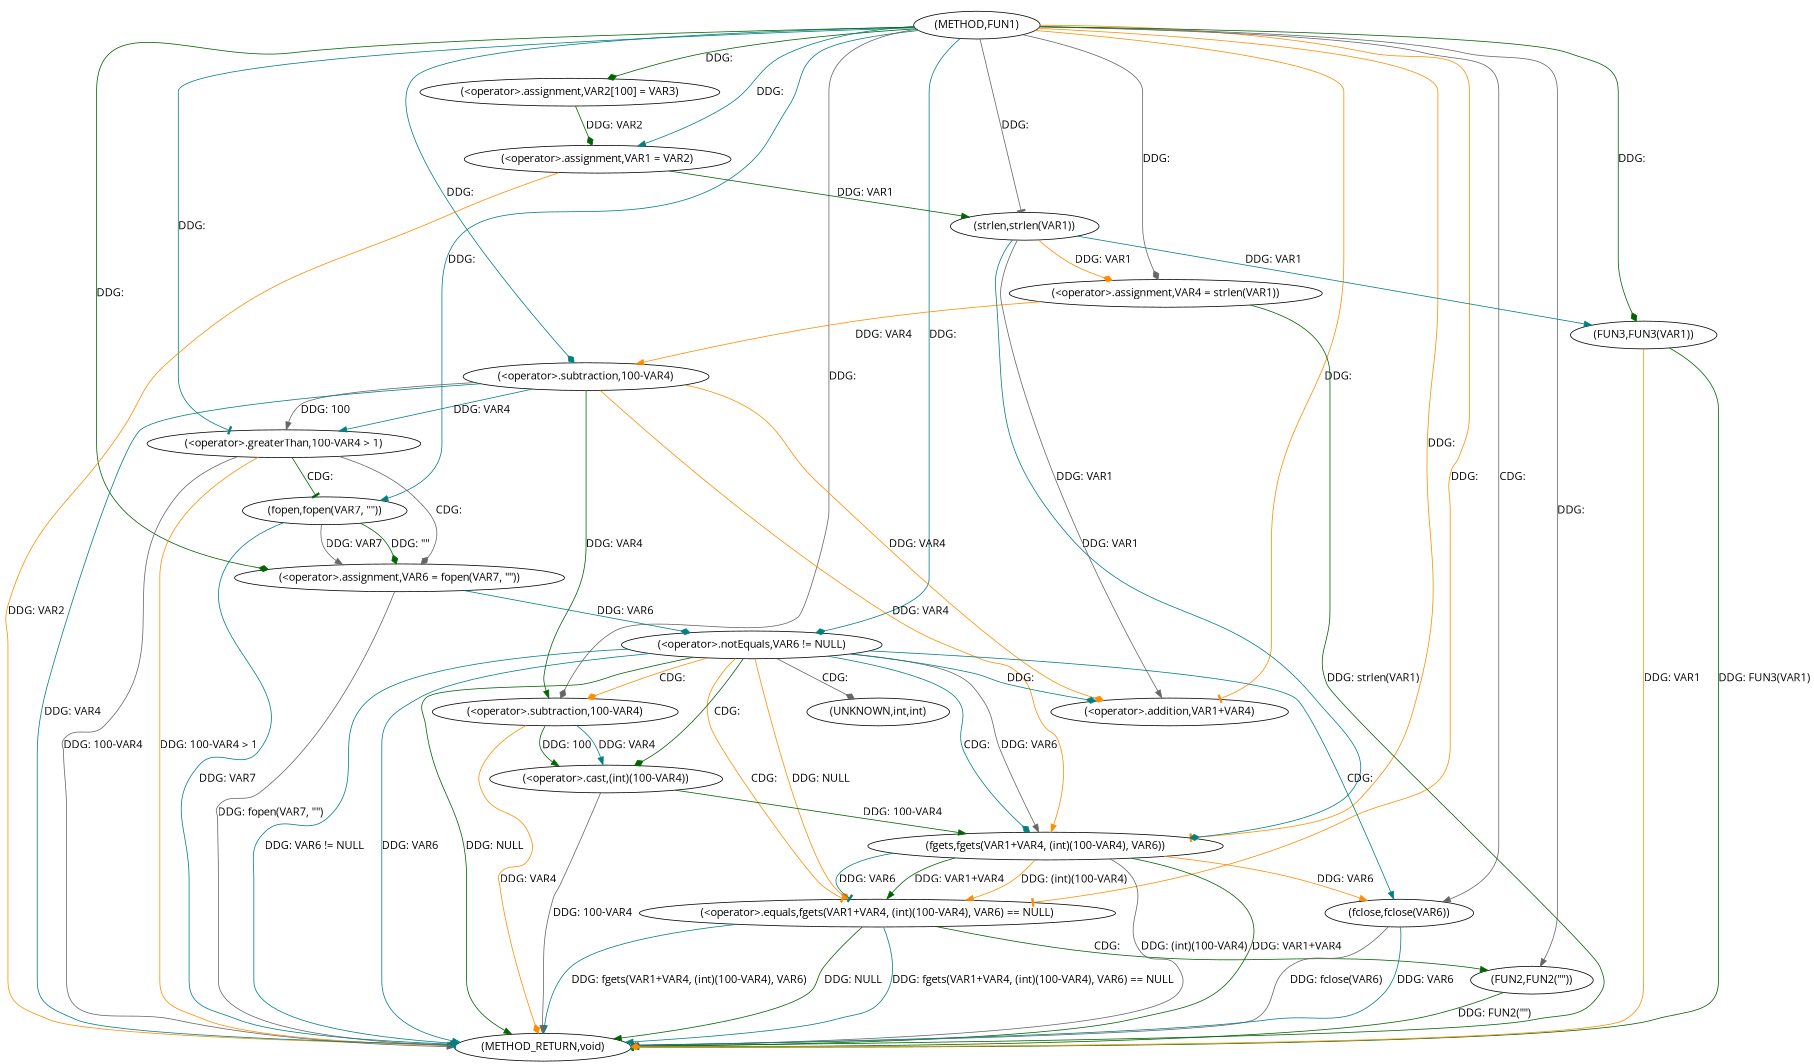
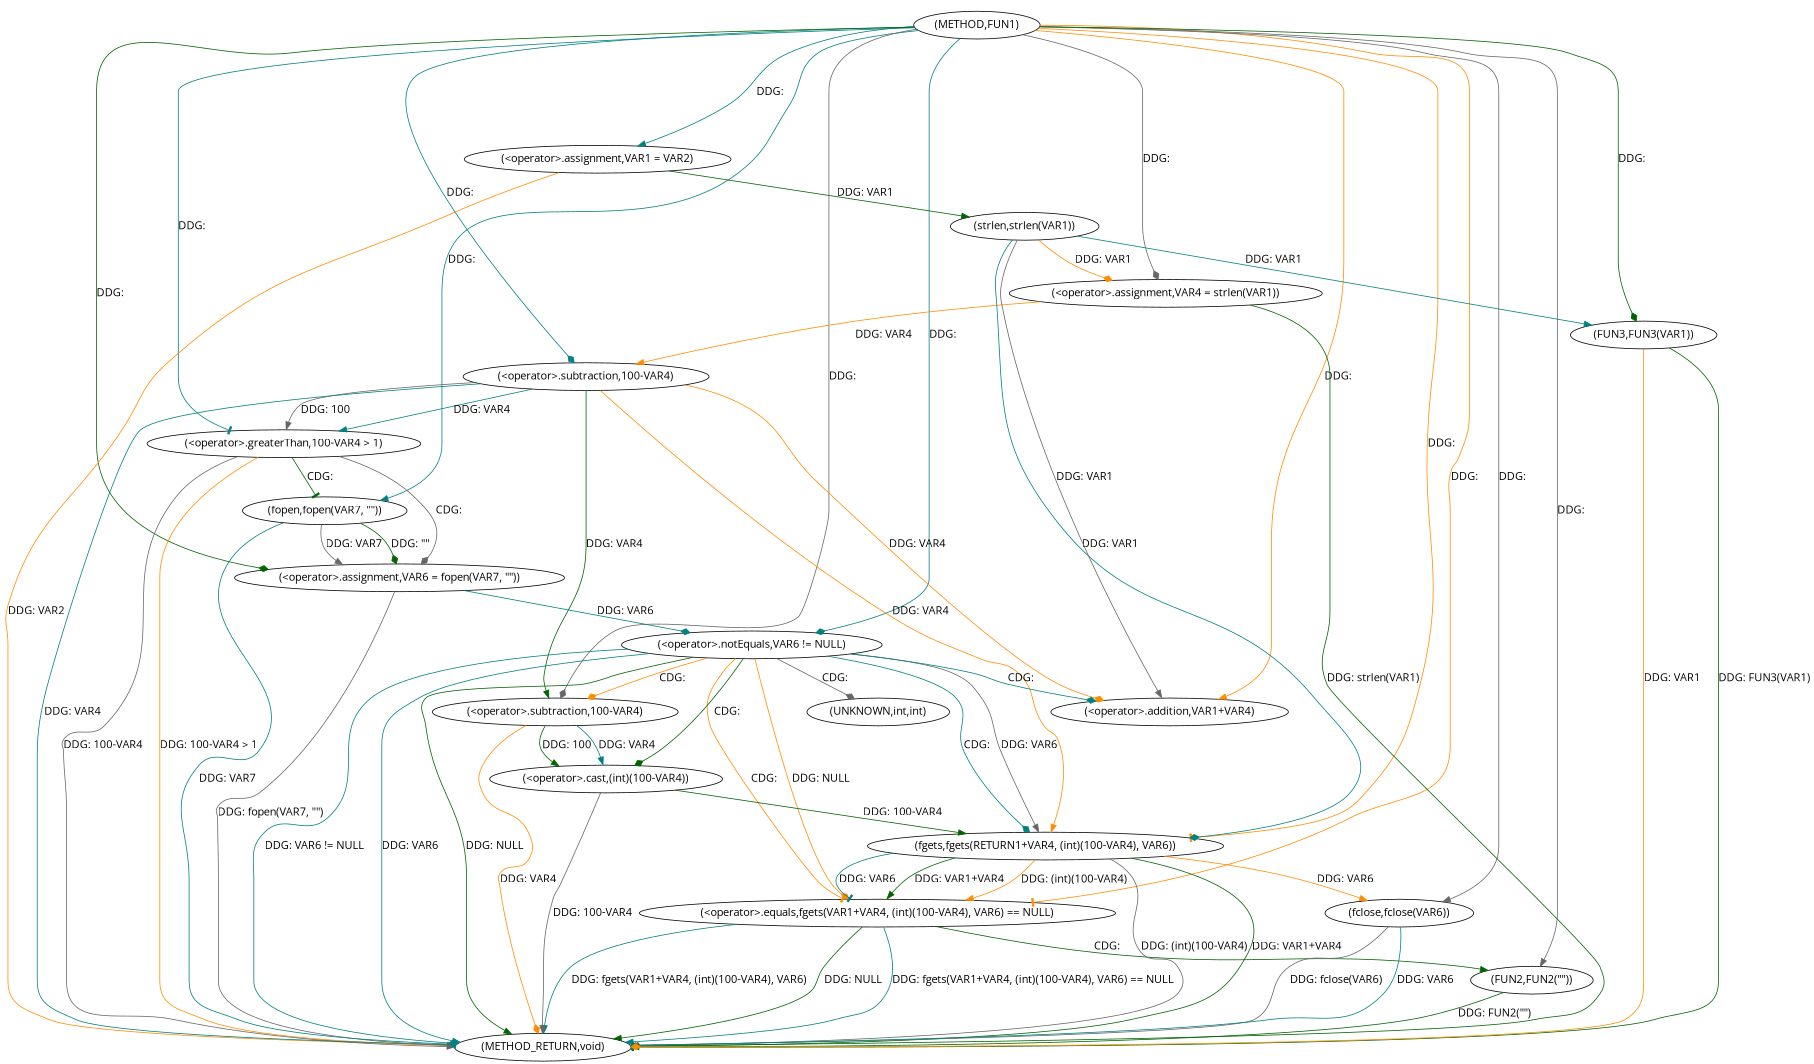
  digraph {
    fontname="Open Sans"
    node [fontname="Open Sans"]
    edge [arrowhead=normal color=teal fontname="Open Sans"]
    n1 [label="(METHOD,FUN1)"]
-   n2 [label="(<operator>.assignment,VAR2[100] = VAR3)"]
    n3 [label="(<operator>.assignment,VAR1 = VAR2)"]
    n4 [label="(<operator>.assignment,VAR4 = strlen(VAR1))"]
    n5 [label="(strlen,strlen(VAR1))"]
    n6 [label="(<operator>.greaterThan,100-VAR4 > 1)"]
    n7 [label="(<operator>.subtraction,100-VAR4)"]
    n8 [label="(<operator>.assignment,VAR6 = fopen(VAR7, \"\"))"]
    n9 [label="(fopen,fopen(VAR7, \"\"))"]
    n10 [label="(<operator>.notEquals,VAR6 != NULL)"]
    n11 [label="(<operator>.equals,fgets(VAR1+VAR4, (int)(100-VAR4), VAR6) == NULL)"]
-   n12 [label="(fgets,fgets(VAR1+VAR4, (int)(100-VAR4), VAR6))"]
+   n12 [label="(fgets,fgets(RETURN1+VAR4, (int)(100-VAR4), VAR6))"]
    n13 [label="(<operator>.addition,VAR1+VAR4)"]
    n14 [label="(<operator>.subtraction,100-VAR4)"]
    n15 [label="(FUN2,FUN2(\"\"))"]
    n16 [label="(fclose,fclose(VAR6))"]
    n17 [label="(FUN3,FUN3(VAR1))"]
    n18 [label="(METHOD_RETURN,void)"]
    n19 [label="(<operator>.cast,(int)(100-VAR4))"]
    n20 [label="(UNKNOWN,int,int)"]
-   n1 -> n2 [arrowhead=diamond color=darkgreen label="DDG: "]
    n1 -> n3 [label="DDG: "]
    n1 -> n4 [arrowhead=diamond color=gray40 label="DDG: "]
-   n1 -> n5 [arrowhead=tee color=gray40 label="DDG: "]
    n1 -> n6 [arrowhead=tee label="DDG: "]
    n1 -> n7 [arrowhead=diamond label="DDG: "]
    n1 -> n8 [arrowhead=diamond color=darkgreen label="DDG: "]
    n1 -> n9 [label="DDG: "]
    n1 -> n10 [arrowhead=diamond label="DDG: "]
    n1 -> n11 [arrowhead=tee color=darkorange label="DDG: "]
    n1 -> n12 [arrowhead=tee color=darkorange label="DDG: "]
-   n1 -> n13 [arrowhead=tee color=darkorange label="DDG: "]
+   n1 -> n13 [color=darkorange label="DDG: "]
    n1 -> n14 [arrowhead=diamond color=gray40 label="DDG: "]
    n1 -> n15 [color=gray40 label="DDG: "]
-   n1 -> n16 [color=gray40 label="CDG: "]
+   n1 -> n16 [color=gray40 label="DDG: "]
    n1 -> n17 [arrowhead=diamond color=darkgreen label="DDG: "]
-   n2 -> n3 [arrowhead=diamond color=darkgreen label="DDG: VAR2"]
    n3 -> n5 [color=darkgreen label="DDG: VAR1"]
    n3 -> n18 [color=darkorange label="DDG: VAR2"]
    n4 -> n7 [color=darkorange label="DDG: VAR4"]
    n4 -> n18 [arrowhead=diamond color=darkgreen label="DDG: strlen(VAR1)"]
    n5 -> n4 [arrowhead=diamond color=darkorange label="DDG: VAR1"]
    n5 -> n12 [arrowhead=diamond label="DDG: VAR1"]
    n5 -> n13 [color=gray40 label="DDG: VAR1"]
    n5 -> n17 [label="DDG: VAR1"]
    n6 -> n8 [arrowhead=diamond color=gray40 label="CDG: "]
    n6 -> n9 [arrowhead=tee color=darkgreen label="CDG: "]
    n6 -> n18 [color=darkorange label="DDG: 100-VAR4 > 1"]
    n6 -> n18 [color=gray40 label="DDG: 100-VAR4"]
    n7 -> n6 [color=gray40 label="DDG: 100"]
    n7 -> n6 [label="DDG: VAR4"]
    n7 -> n12 [color=darkorange label="DDG: VAR4"]
    n7 -> n13 [arrowhead=diamond color=darkorange label="DDG: VAR4"]
    n7 -> n14 [color=darkgreen label="DDG: VAR4"]
    n7 -> n18 [arrowhead=diamond label="DDG: VAR4"]
    n8 -> n10 [arrowhead=diamond label="DDG: VAR6"]
    n8 -> n18 [color=gray40 label="DDG: fopen(VAR7, \"\")"]
    n9 -> n8 [color=gray40 label="DDG: VAR7"]
    n9 -> n8 [arrowhead=diamond color=darkgreen label="DDG: \"\""]
    n9 -> n18 [arrowhead=tee label="DDG: VAR7"]
    n10 -> n11 [arrowhead=diamond color=darkorange label="DDG: NULL"]
    n10 -> n11 [arrowhead=tee color=darkorange label="CDG: "]
    n10 -> n12 [color=gray40 label="DDG: VAR6"]
    n10 -> n12 [arrowhead=diamond label="CDG: "]
-   n10 -> n13 [arrowhead=diamond label="DDG: "]
+   n10 -> n13 [arrowhead=diamond label="CDG: "]
    n10 -> n14 [arrowhead=diamond color=darkorange label="CDG: "]
-   n10 -> n16 [label="CDG: "]
    n10 -> n18 [color=darkgreen label="DDG: NULL"]
    n10 -> n18 [arrowhead=diamond label="DDG: VAR6 != NULL"]
    n10 -> n18 [label="DDG: VAR6"]
    n10 -> n19 [arrowhead=diamond color=darkgreen label="CDG: "]
    n10 -> n20 [arrowhead=diamond color=gray40 label="CDG: "]
    n11 -> n15 [color=darkgreen label="CDG: "]
    n11 -> n18 [label="DDG: fgets(VAR1+VAR4, (int)(100-VAR4), VAR6) == NULL"]
    n11 -> n18 [label="DDG: fgets(VAR1+VAR4, (int)(100-VAR4), VAR6)"]
    n11 -> n18 [color=darkgreen label="DDG: NULL"]
    n12 -> n11 [color=darkgreen label="DDG: VAR1+VAR4"]
    n12 -> n11 [color=darkorange label="DDG: (int)(100-VAR4)"]
    n12 -> n11 [arrowhead=tee label="DDG: VAR6"]
    n12 -> n16 [color=darkorange label="DDG: VAR6"]
    n12 -> n18 [arrowhead=tee color=gray40 label="DDG: (int)(100-VAR4)"]
    n12 -> n18 [color=darkgreen label="DDG: VAR1+VAR4"]
    n14 -> n18 [arrowhead=diamond color=darkorange label="DDG: VAR4"]
    n14 -> n19 [color=darkgreen label="DDG: 100"]
    n14 -> n19 [label="DDG: VAR4"]
    n15 -> n18 [arrowhead=tee color=darkgreen label="DDG: FUN2(\"\")"]
    n16 -> n18 [color=gray40 label="DDG: fclose(VAR6)"]
    n16 -> n18 [arrowhead=tee label="DDG: VAR6"]
    n17 -> n18 [color=darkgreen label="DDG: FUN3(VAR1)"]
    n17 -> n18 [arrowhead=diamond color=darkorange label="DDG: VAR1"]
    n19 -> n12 [color=darkgreen label="DDG: 100-VAR4"]
    n19 -> n18 [color=gray40 label="DDG: 100-VAR4"]
  }
